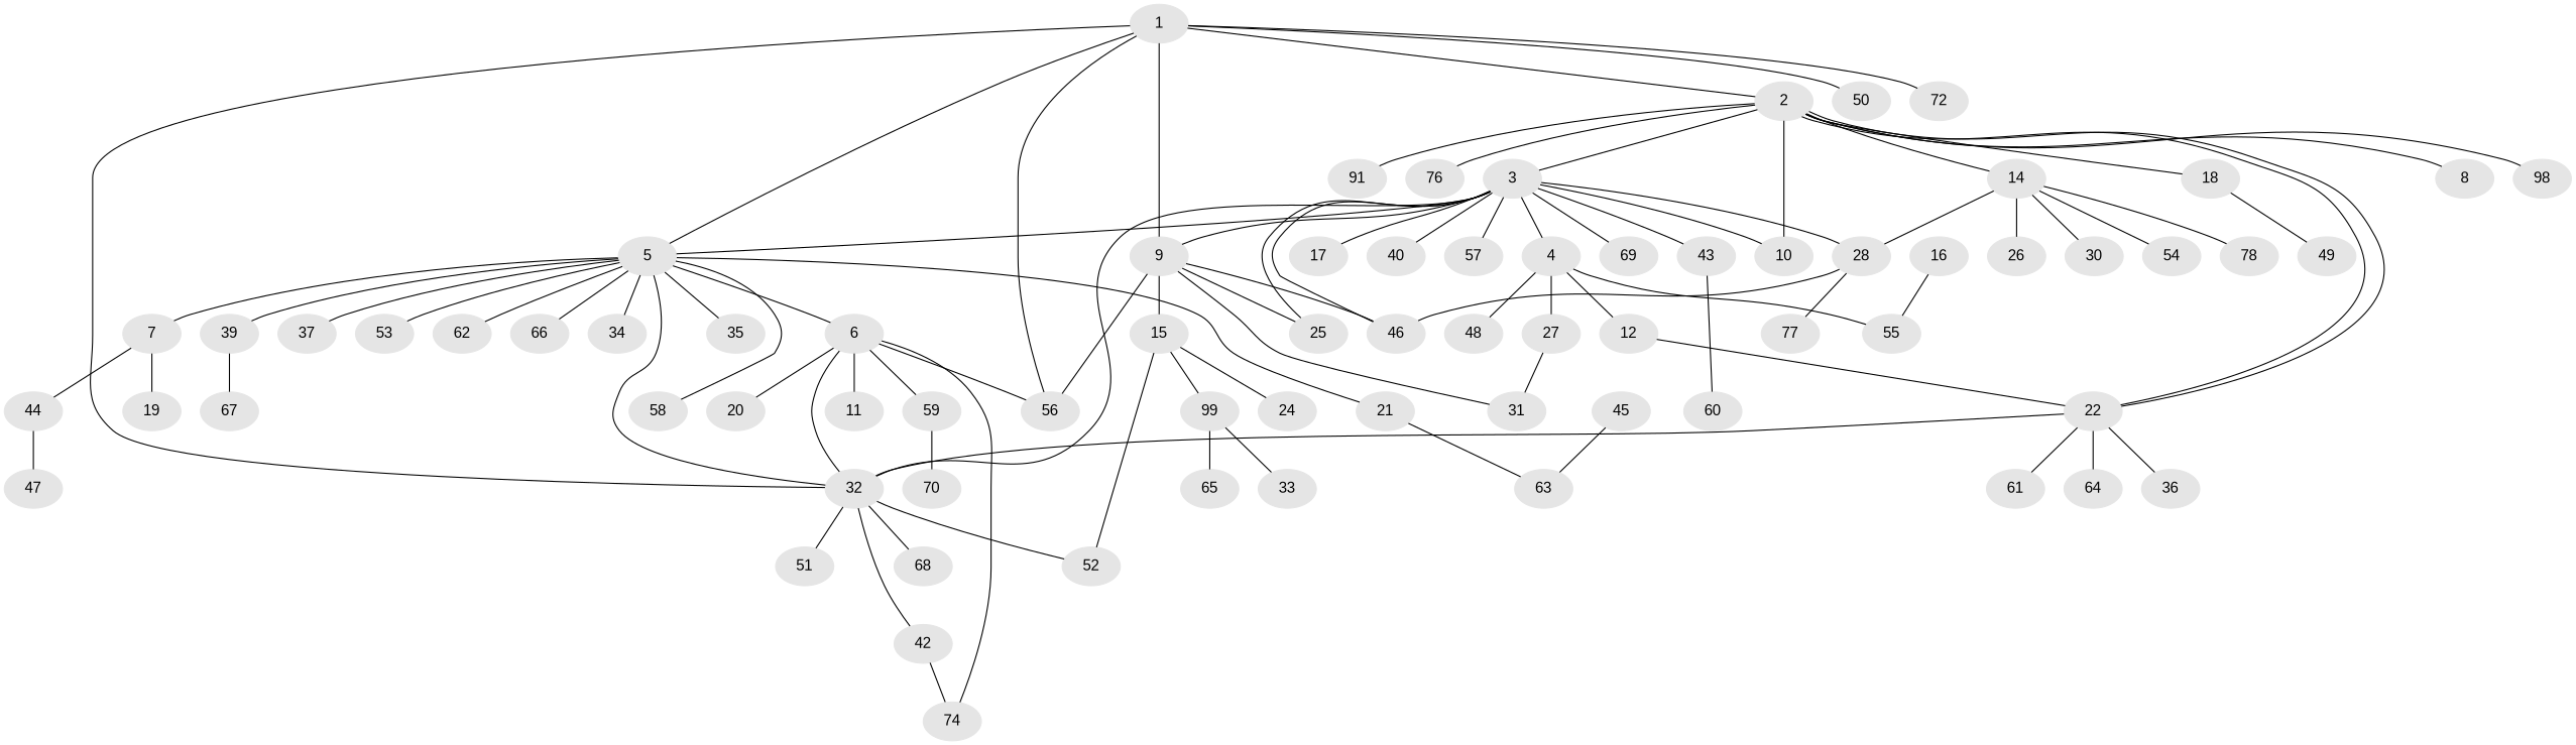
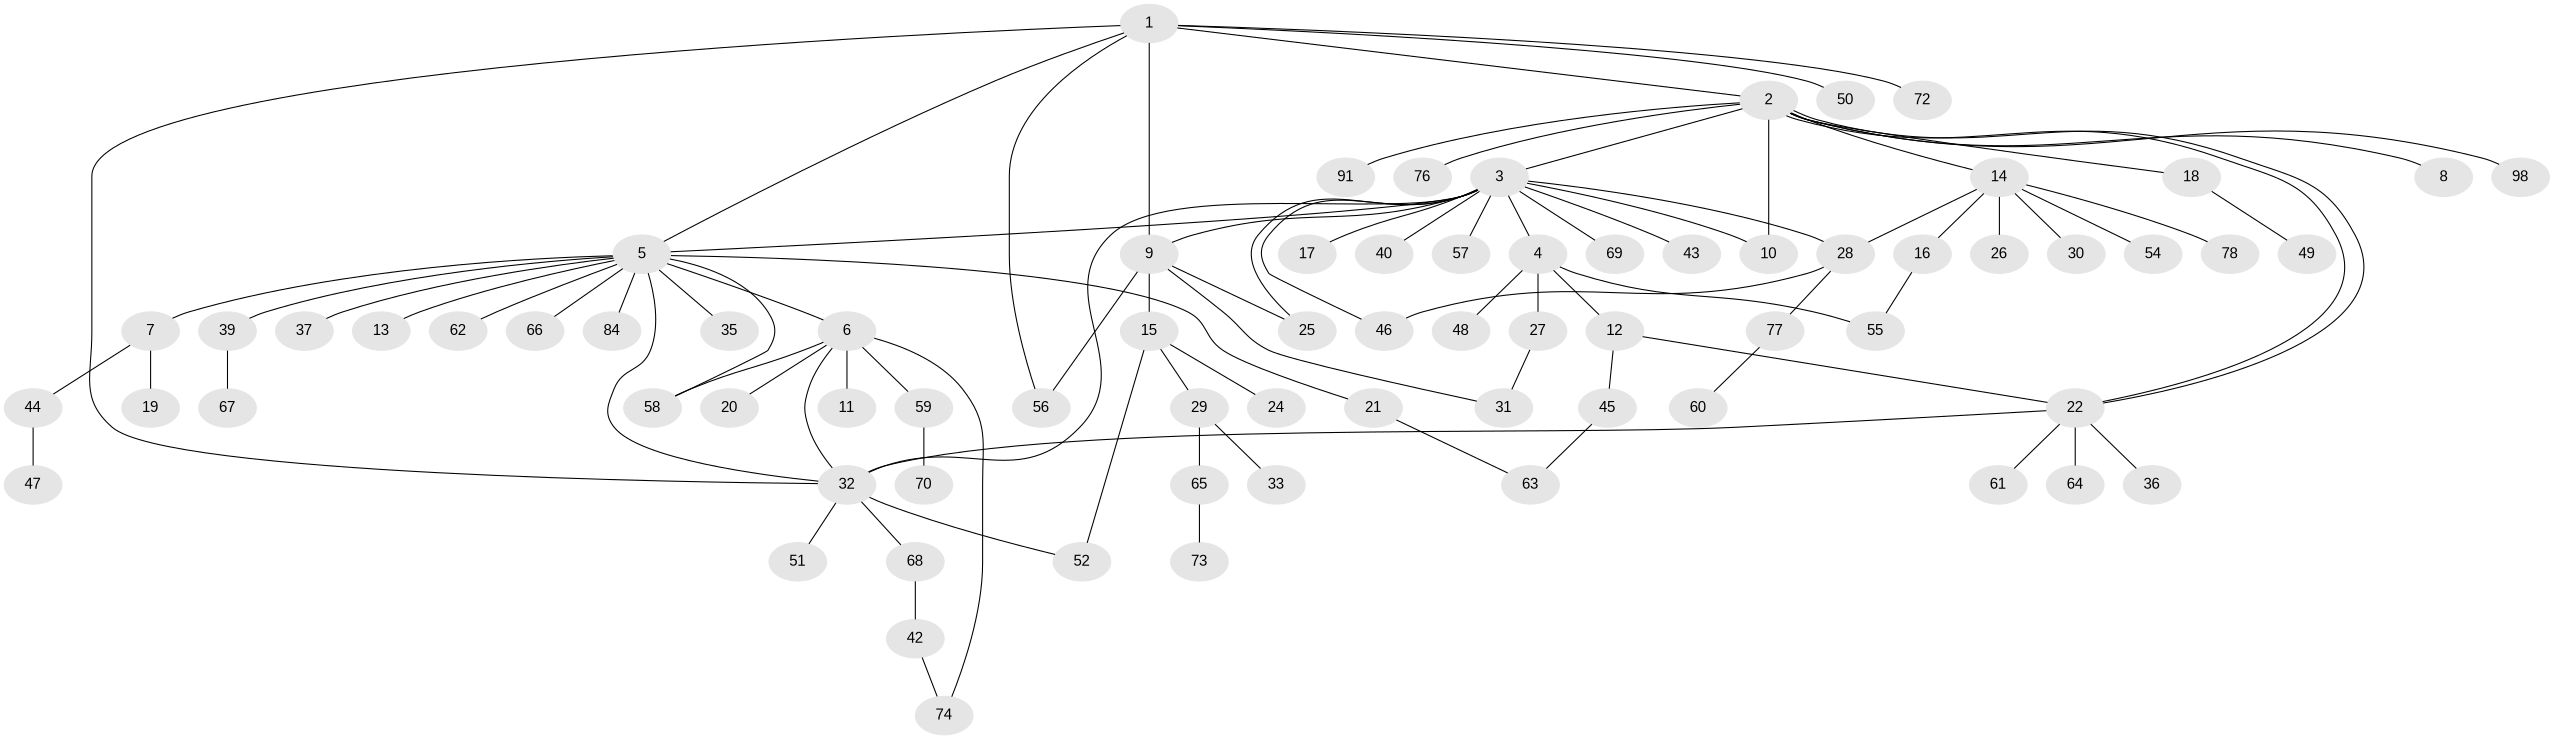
  graph {
    fontname="Liberation Sans"
    node [color=gray90 fontname="Liberation Sans" style=filled]
    edge [fontname="Liberation Sans"]
    1
    2
    5
    9
    32
    50
    56
    72
    3
    8
    10
    14
    18
    22
    n15 [label=98]
    n16 [label=91]
    76
    6
    7
    21
-   34
+   34 [label=84]
    35
    37
    39
-   53
+   53 [label=13]
    58
    62
    66
    15
    25
    46
    31
    24
-   29 [label=99]
+   29
    52
    42
    51
    68
    4
    17
    28
    40
    43
    57
    69
    16
    26
    30
    54
    78
    49
    36
    61
    64
    12
    27
    48
    55
    77
    60
    45
    11
    20
    59
    74
    19
    44
    63
    67
    70
    47
    33
    65
+   73
    1 -- 2
    1 -- 5
    1 -- 9
    1 -- 32
    1 -- 50
    1 -- 56
    1 -- 72
    2 -- 3
    2 -- 8
    2 -- 10
    2 -- 14
    2 -- 18
    2 -- 22
    2 -- 22
    2 -- n15
    2 -- n16
    2 -- 76
    5 -- 32
    5 -- 6
    5 -- 7
    5 -- 21
    5 -- 34
    5 -- 35
    5 -- 37
    5 -- 39
    5 -- 53
    5 -- 58
    5 -- 62
    5 -- 66
    9 -- 56
    9 -- 15
    9 -- 25
-   9 -- 46
    9 -- 31
    32 -- 52
-   32 -- 42
+   68 -- 42
    32 -- 51
    32 -- 68
    3 -- 5
    3 -- 9
    3 -- 32
    3 -- 10
    3 -- 25
    3 -- 46
    3 -- 4
    3 -- 17
    3 -- 28
    3 -- 40
    3 -- 43
    3 -- 57
    3 -- 69
    14 -- 28
+   14 -- 16
    14 -- 26
    14 -- 30
    14 -- 54
    14 -- 78
    18 -- 49
    22 -- 32
    22 -- 36
    22 -- 61
    22 -- 64
    6 -- 32
-   6 -- 56
+   6 -- 58
    6 -- 11
    6 -- 20
    6 -- 59
    6 -- 74
    7 -- 19
    7 -- 44
    21 -- 63
    39 -- 67
    15 -- 24
    15 -- 29
    15 -- 52
    29 -- 33
    29 -- 65
    42 -- 74
    4 -- 12
    4 -- 27
    4 -- 48
    4 -- 55
    28 -- 46
    28 -- 77
-   43 -- 60
+   77 -- 60
    16 -- 55
    12 -- 22
+   12 -- 45
    27 -- 31
    45 -- 63
    59 -- 70
    44 -- 47
+   65 -- 73
  }
